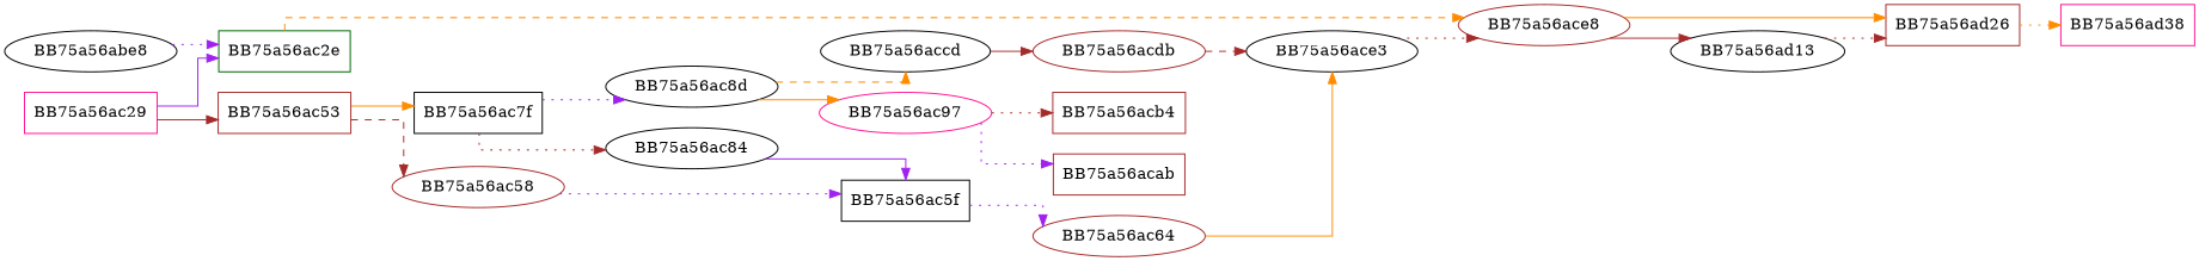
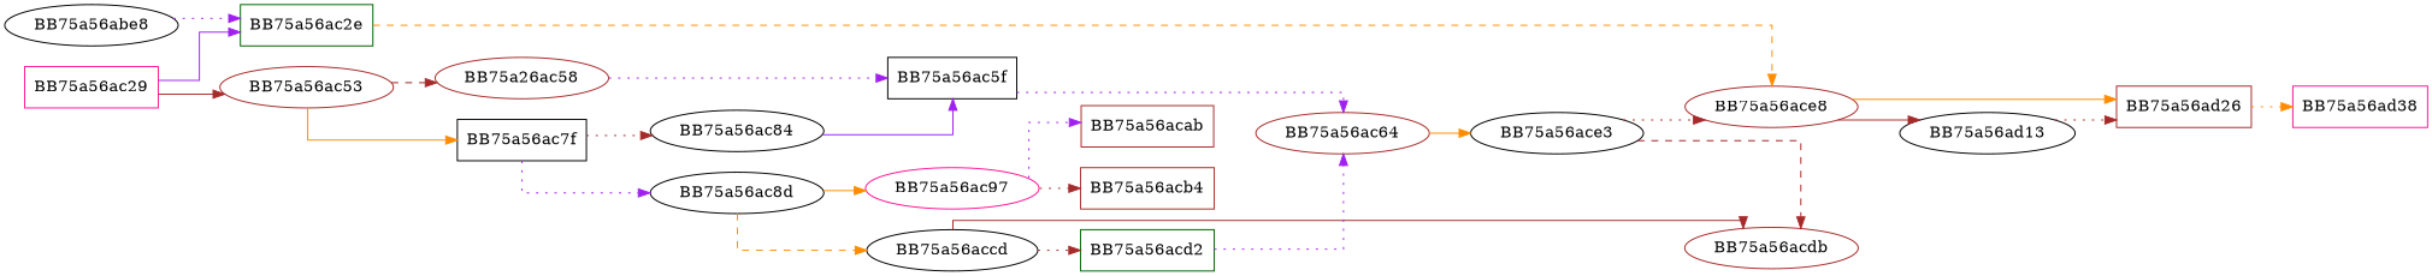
  digraph {
    rankdir=LR
    splines=ortho
    node [color=black shape=ellipse]
    edge [color=brown style=dotted]
    BB75a56abe8
    BB75a56ac2e [color=darkgreen shape=box]
    BB75a56ace8 [color=brown]
    BB75a56ac29 [color=deeppink shape=box]
-   BB75a56ac53 [color=brown shape=box]
+   BB75a56ac53 [color=brown]
    BB75a56ad26 [color=brown shape=box]
    BB75a56ad13
    BB75a56ac7f [shape=box]
-   BB75a56ac58 [color=brown]
+   BB75a56ac58 [color=brown label=BB75a26ac58]
    BB75a56ac8d
    BB75a56ac84
    BB75a56ac5f [shape=box]
    BB75a56ad38 [color=deeppink shape=box]
    BB75a56accd
    BB75a56ac97 [color=deeppink]
    BB75a56ac64 [color=brown]
    BB75a56ace3
    BB75a56acdb [color=brown]
+   BB75a56acd2 [color=darkgreen shape=box]
    BB75a56acb4 [color=brown shape=box]
    BB75a56acab [color=brown shape=box]
    BB75a56abe8 -> BB75a56ac2e [color=purple]
    BB75a56ac2e -> BB75a56ace8 [color=darkorange style=dashed]
    BB75a56ace8 -> BB75a56ad26 [color=darkorange style=solid]
    BB75a56ace8 -> BB75a56ad13 [style=solid]
    BB75a56ac29 -> BB75a56ac2e [color=purple style=solid]
    BB75a56ac29 -> BB75a56ac53 [style=solid]
    BB75a56ac53 -> BB75a56ac7f [color=darkorange style=solid]
    BB75a56ac53 -> BB75a56ac58 [style=dashed]
    BB75a56ad26 -> BB75a56ad38 [color=darkorange]
    BB75a56ad13 -> BB75a56ad26
    BB75a56ac7f -> BB75a56ac8d [color=purple]
    BB75a56ac7f -> BB75a56ac84
    BB75a56ac58 -> BB75a56ac5f [color=purple]
    BB75a56ac8d -> BB75a56accd [color=darkorange style=dashed]
    BB75a56ac8d -> BB75a56ac97 [color=darkorange style=solid]
    BB75a56ac84 -> BB75a56ac5f [color=purple style=solid]
    BB75a56ac5f -> BB75a56ac64 [color=purple]
    BB75a56accd -> BB75a56acdb [style=solid]
+   BB75a56accd -> BB75a56acd2
    BB75a56ac97 -> BB75a56acb4
    BB75a56ac97 -> BB75a56acab [color=purple]
    BB75a56ac64 -> BB75a56ace3 [color=darkorange style=solid]
    BB75a56ace3 -> BB75a56ace8
-   BB75a56acdb -> BB75a56ace3 [style=dashed]
+   BB75a56ace3 -> BB75a56acdb [style=dashed]
+   BB75a56acd2 -> BB75a56ac64 [color=purple]
  }
